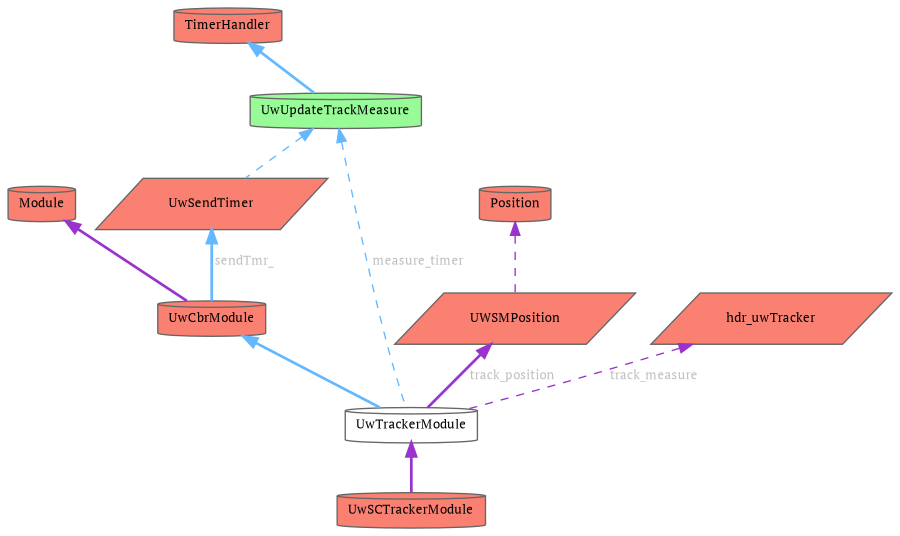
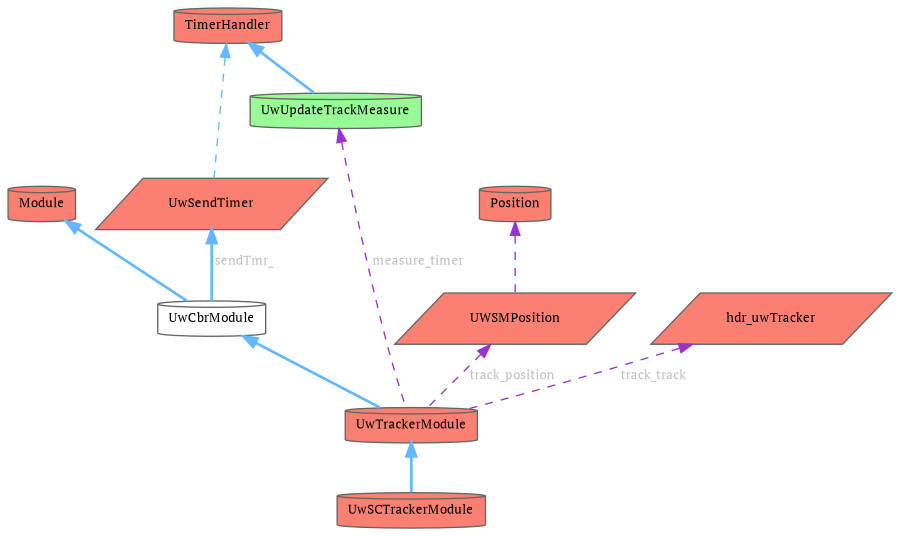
  digraph {
    fontname="PT Serif"
    node [color=gray40 fillcolor=salmon fontname="PT Serif" fontsize=10 shape=cylinder style=filled]
    edge [color=steelblue1 dir=back fontname="PT Serif" fontsize=10 labelfontname=Helvetica labelfontsize=10 style=bold]
    n1 [fontcolor=black height=0.2 label=UwSCTrackerModule width=0.4]
-   n2 [fillcolor=white height=0.2 label=UwTrackerModule width=0.4]
-   n3 [height=0.2 label=UwCbrModule width=0.4]
+   n2 [height=0.2 label=UwTrackerModule width=0.4]
+   n3 [fillcolor=white height=0.2 label=UwCbrModule width=0.4]
    n4 [height=0.2 label=Module width=0.4]
    n5 [height=0.2 label=UwSendTimer shape=parallelogram width=0.4]
    n6 [height=0.2 label=TimerHandler width=0.4]
    n7 [fillcolor=palegreen height=0.2 label=UwUpdateTrackMeasure width=0.4]
    n8 [height=0.2 label=UWSMPosition shape=parallelogram width=0.4]
    n9 [height=0.2 label=Position width=0.4]
    n10 [height=0.2 label=hdr_uwTracker shape=parallelogram width=0.4]
-   n2 -> n1 [color=darkorchid3]
+   n2 -> n1
    n3 -> n2
-   n4 -> n3 [color=darkorchid3]
+   n4 -> n3
    n5 -> n3 [fontcolor=grey label=" sendTmr_"]
-   n7 -> n5 [style=dashed]
+   n6 -> n5 [style=dashed]
    n6 -> n7
-   n7 -> n2 [fontcolor=grey label=" measure_timer" style=dashed]
-   n8 -> n2 [color=darkorchid3 fontcolor=grey label=" track_position"]
+   n7 -> n2 [color=darkorchid3 fontcolor=grey label=" measure_timer" style=dashed]
+   n8 -> n2 [color=darkorchid3 fontcolor=grey label=" track_position" style=dashed]
    n9 -> n8 [color=darkorchid3 style=dashed]
-   n10 -> n2 [color=darkorchid3 fontcolor=grey label=" track_measure" style=dashed]
+   n10 -> n2 [color=darkorchid3 fontcolor=grey label=" track_track" style=dashed]
  }
